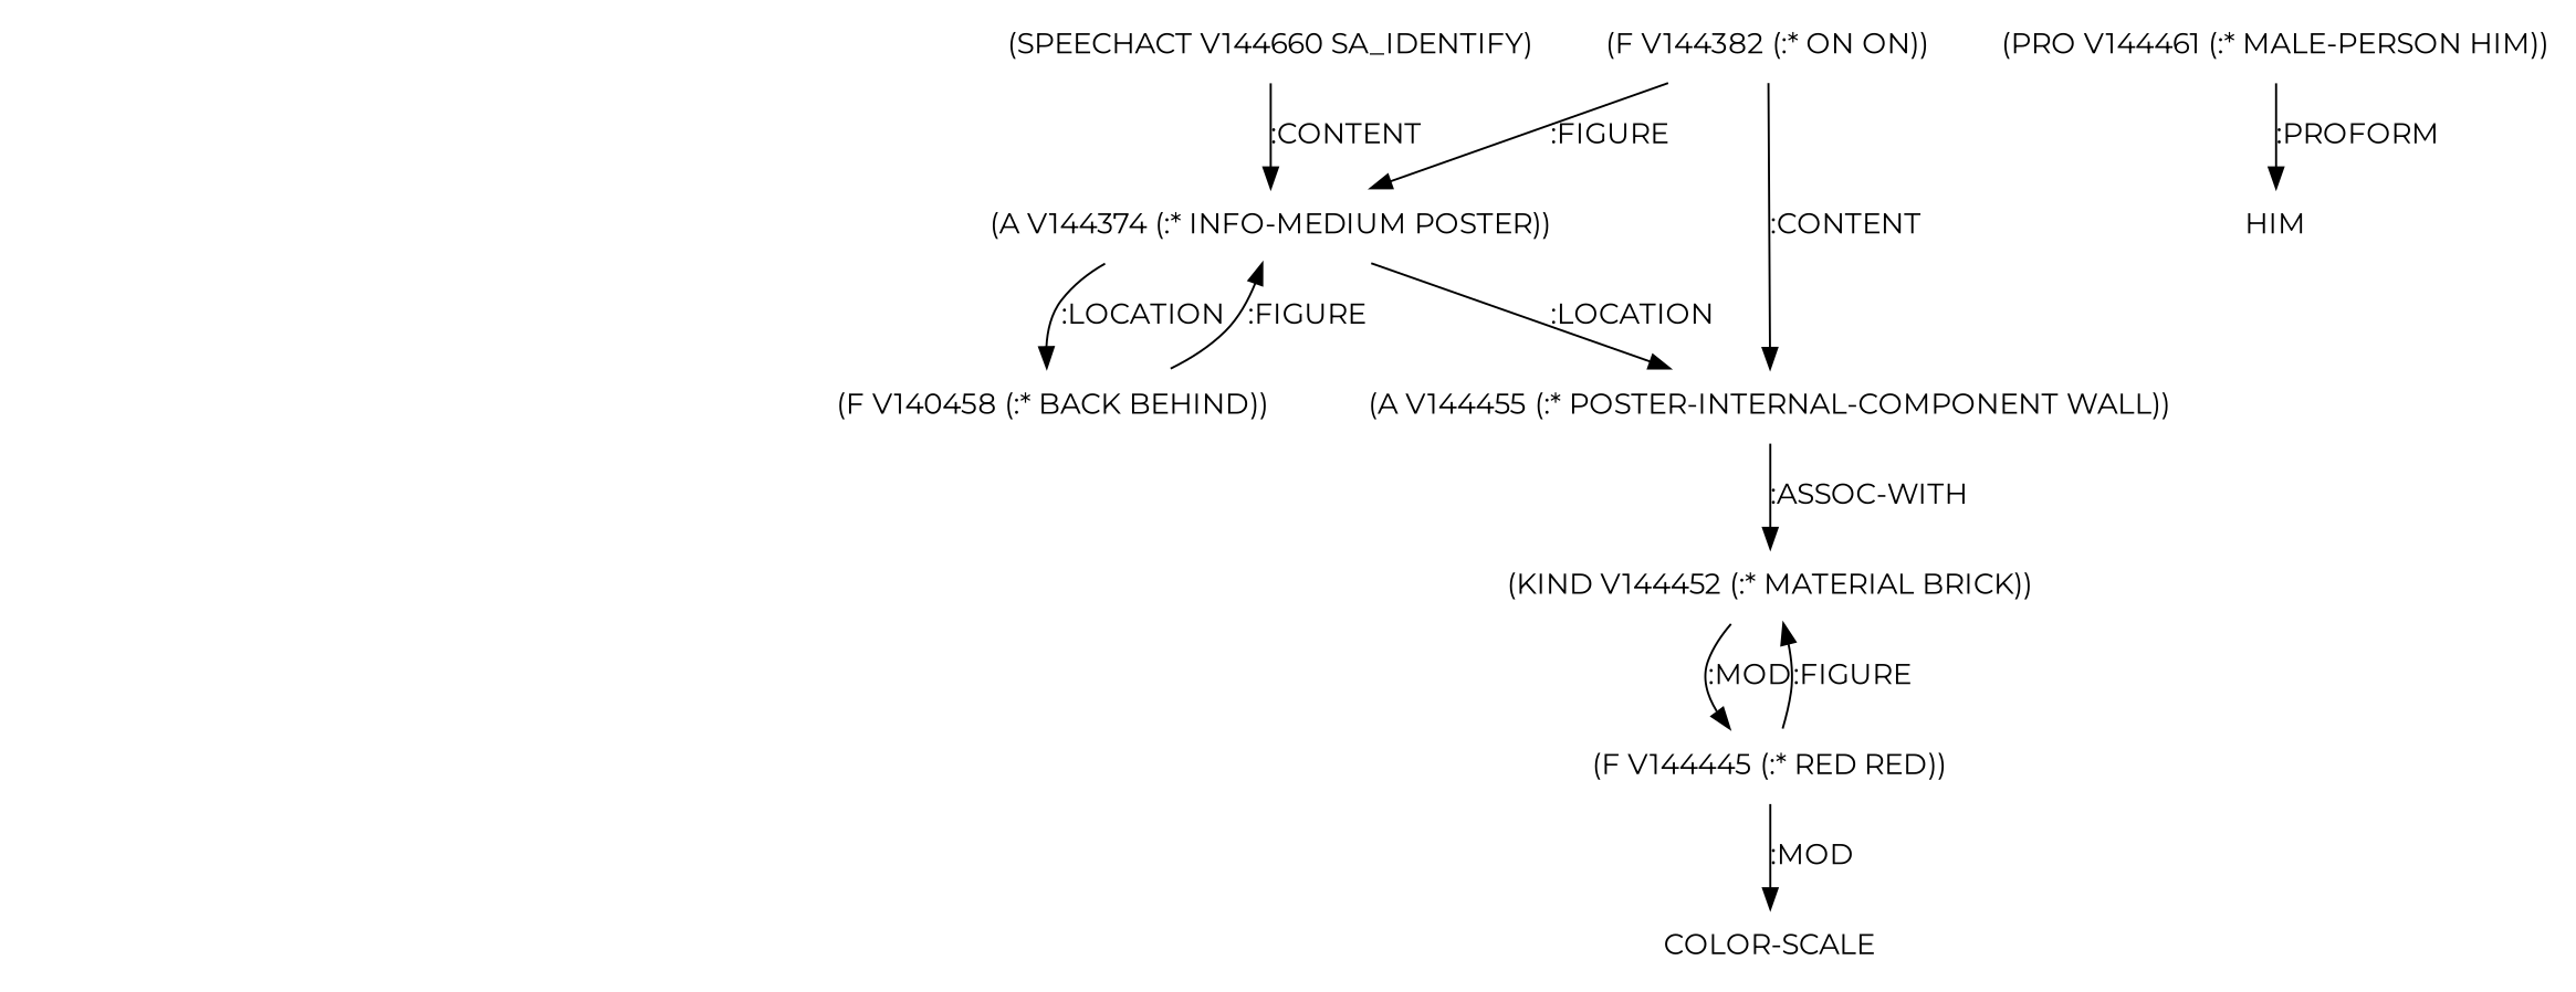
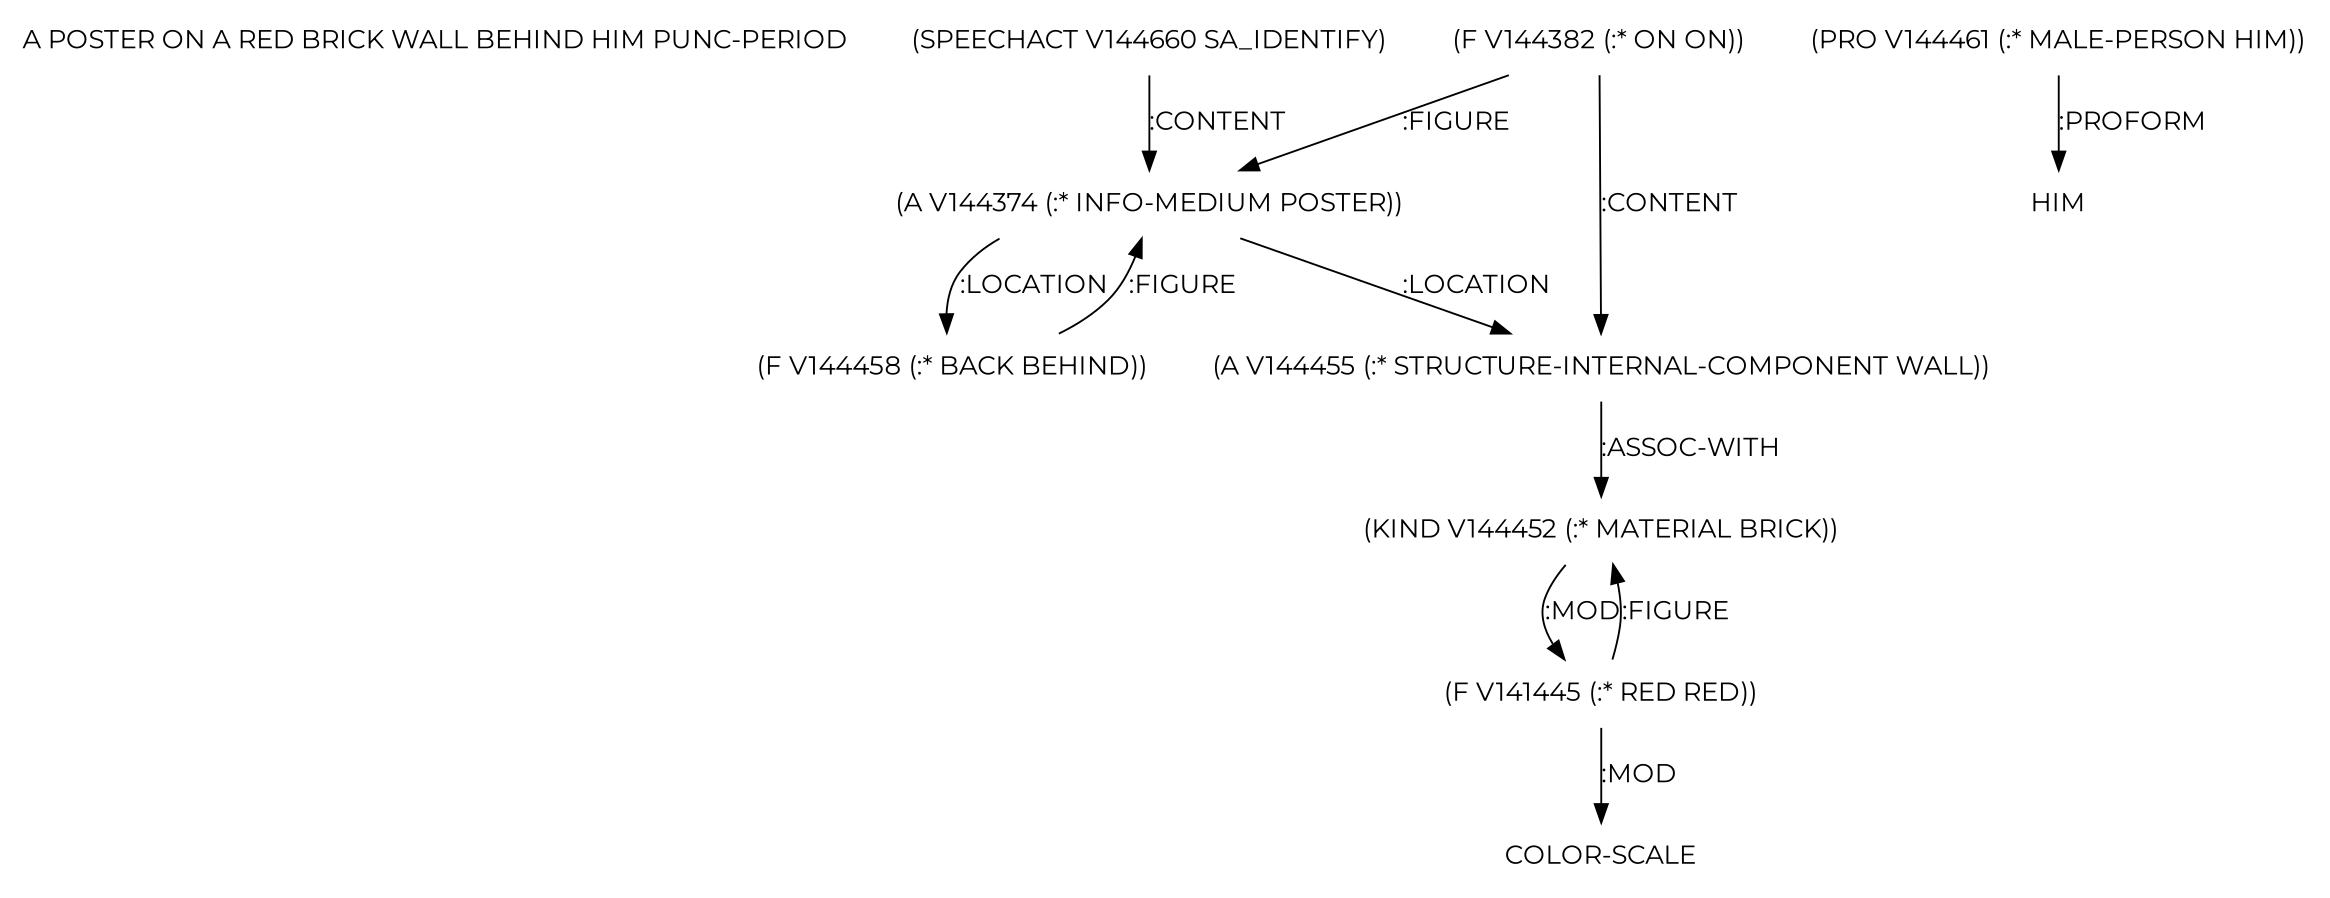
  digraph {
    fontname=Montserrat
    node [fontname=Montserrat shape=none]
    edge [fontname=Montserrat]
+   "A POSTER ON A RED BRICK WALL BEHIND HIM PUNC-PERIOD"
    n2 [label="(SPEECHACT V144660 SA_IDENTIFY)"]
    n3 [label="(A V144374 (:* INFO-MEDIUM POSTER))"]
-   n4 [label="(F V140458 (:* BACK BEHIND))"]
-   n5 [label="(A V144455 (:* POSTER-INTERNAL-COMPONENT WALL))"]
+   n4 [label="(F V144458 (:* BACK BEHIND))"]
+   n5 [label="(A V144455 (:* STRUCTURE-INTERNAL-COMPONENT WALL))"]
    n6 [label="(F V144382 (:* ON ON))"]
    n7 [label="(PRO V144461 (:* MALE-PERSON HIM))"]
    n8 [label=HIM]
    n9 [label="(KIND V144452 (:* MATERIAL BRICK))"]
-   n10 [label="(F V144445 (:* RED RED))"]
+   n10 [label="(F V141445 (:* RED RED))"]
    n11 [label="COLOR-SCALE"]
    n2 -> n3 [label=":CONTENT"]
    n3 -> n4 [label=":LOCATION"]
    n3 -> n5 [label=":LOCATION"]
    n4 -> n3 [label=":FIGURE"]
    n5 -> n9 [label=":ASSOC-WITH"]
    n6 -> n3 [label=":FIGURE"]
    n6 -> n5 [label=":CONTENT"]
    n7 -> n8 [label=":PROFORM"]
    n9 -> n10 [label=":MOD"]
    n10 -> n9 [label=":FIGURE"]
    n10 -> n11 [label=":MOD"]
  }
